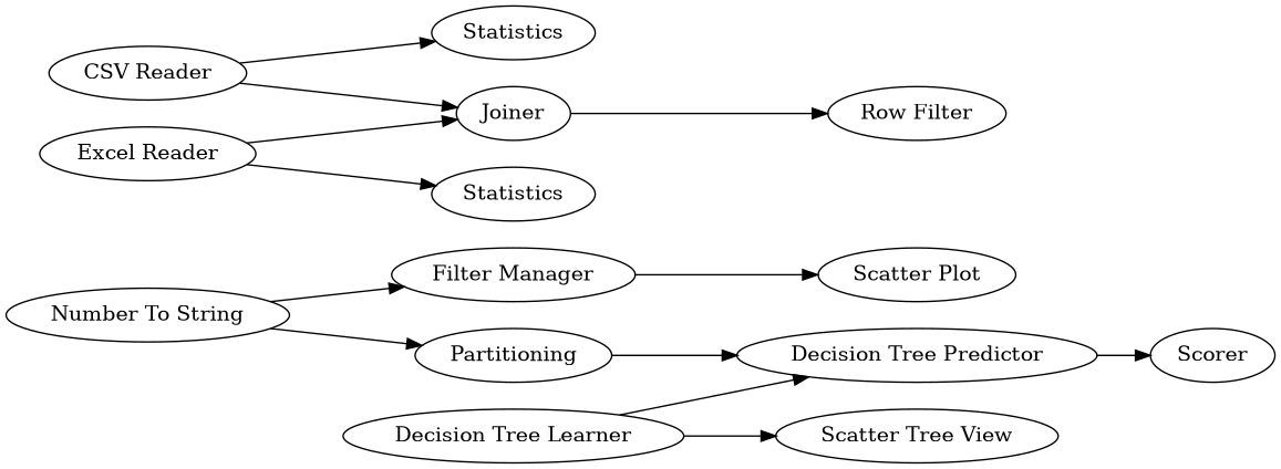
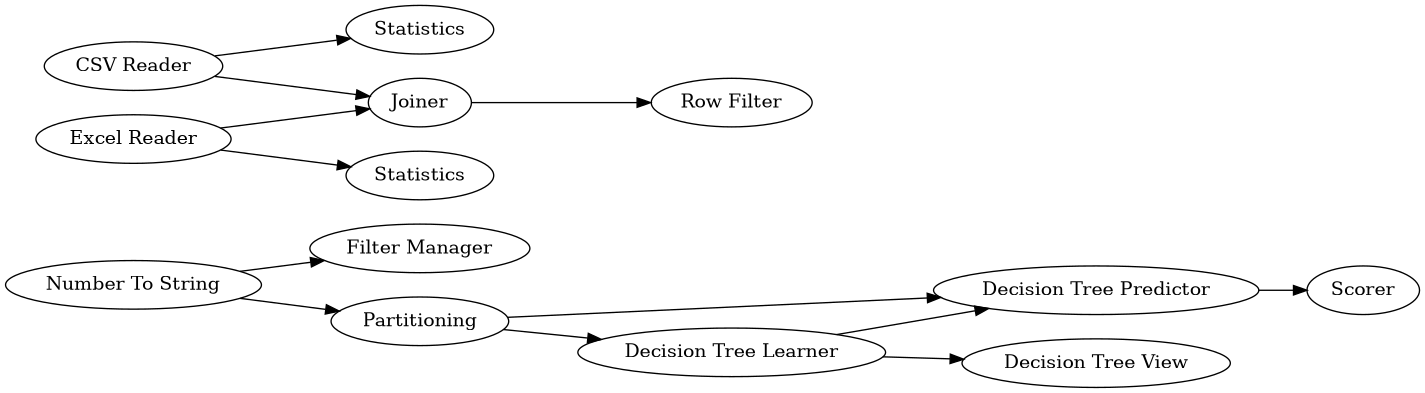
  digraph {
    rankdir=LR
    n1 [label="Decision Tree Predictor"]
    n2 [label=Scorer]
    n3 [label="Row Filter"]
    n4 [label="Number To String"]
    n5 [label="Filter Manager"]
    n6 [label=Partitioning]
-   n7 [label="Scatter Plot"]
    n8 [label="Decision Tree Learner"]
    n9 [label="CSV Reader"]
    n10 [label=Joiner]
    n11 [label=Statistics]
    n12 [label="Excel Reader"]
    n13 [label=Statistics]
-   n14 [label="Scatter Tree View"]
+   n14 [label="Decision Tree View"]
    n1 -> n2
    n4 -> n5
    n4 -> n6
-   n5 -> n7
    n6 -> n1
+   n6 -> n8
    n8 -> n1
    n8 -> n14
    n9 -> n10
    n9 -> n11
    n10 -> n3
    n12 -> n10
    n12 -> n13
  }
